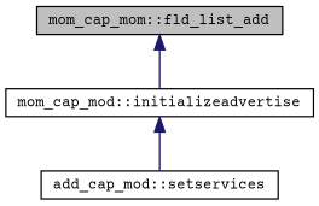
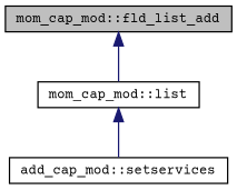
  digraph {
    fontname="Courier Prime"
    rankdir=TB
    node [color=black fillcolor=white fontname="Courier Prime" fontsize=10 shape=record style=filled]
    edge [color=midnightblue dir=back fontname="Courier Prime" fontsize=10 labelfontname=Helvetica labelfontsize=10 style=solid]
-   n1 [fillcolor=grey75 fontcolor=black height=0.2 label="mom_cap_mom::fld_list_add" width=0.4]
-   n2 [height=0.2 label="mom_cap_mod::initializeadvertise" width=0.4]
+   n1 [fillcolor=grey75 fontcolor=black height=0.2 label="mom_cap_mod::fld_list_add" width=0.4]
+   n2 [height=0.2 label="mom_cap_mod::list" width=0.4]
    n3 [height=0.2 label="add_cap_mod::setservices" width=0.4]
    n1 -> n2
    n2 -> n3
  }
